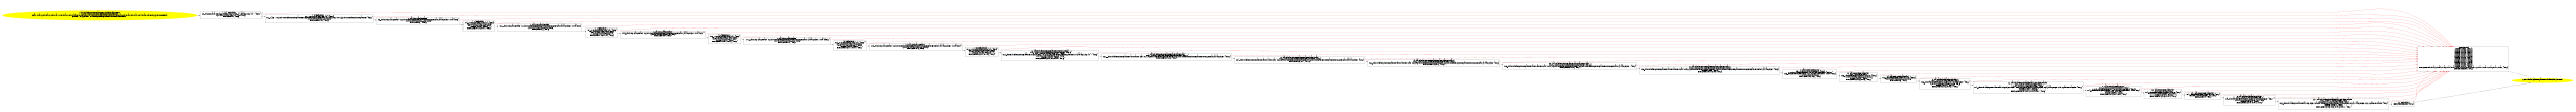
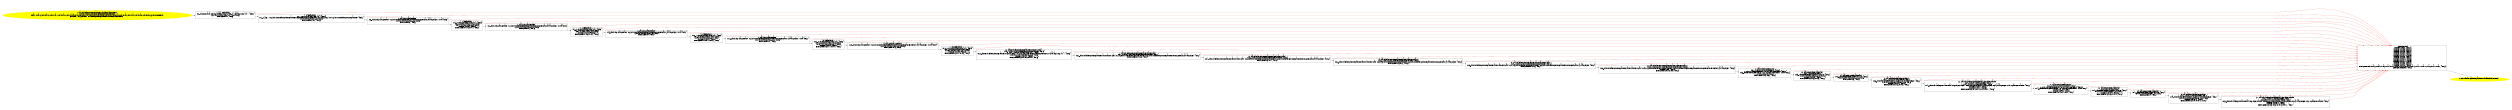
  digraph {
    rankdir=LR
    node [shape=box]
    n1 [color=yellow label="1: Start void FilterOptionIntegrationTest.shouldExcludeSomeTests()\nFormals:  this:org.junit.runner.FilterOptionIntegrationTest*\nLocals:  $irvar13:void $irvar12:void $irvar11:void $irvar10:void $irvar9:void $irvar8:void $irvar7:void $irvar6:void $irvar5:void $irvar4:void $irvar3:void $irvar2:void $irvar1:void $irvar0:void result:org.junit.runner.Result*\nAnnotation: <_org.junit.Test> void FilterOptionIntegrationTest.shouldExcludeSomeTests()() \n  " style=filled shape=""]
    n2 [label="4:  method_body \n   n$0=_fun___new_array(sizeof(t=java.lang.String*[_*_];len=[6]):java.lang.String*[_*_](*)) [line 53]\n  *&$irvar0:java.lang.String*[_*_](*)=n$0 [line 53]\n  EXIT_SCOPE(n$0); [line 53]\n "]
    n3 [label="3:  exceptions sink \n   NULLIFY(&result); [line 68]\n  NULLIFY(&$irvar3); [line 68]\n  NULLIFY(&$irvar9); [line 68]\n  NULLIFY(&$irvar5); [line 68]\n  NULLIFY(&$irvar4); [line 68]\n  NULLIFY(&$irvar7); [line 68]\n  NULLIFY(&$irvar12); [line 68]\n  NULLIFY(&$irvar6); [line 68]\n  NULLIFY(&$irvar0); [line 68]\n  NULLIFY(&$irvar13); [line 68]\n  NULLIFY(&$irvar11); [line 68]\n  NULLIFY(&$irvar10); [line 68]\n  NULLIFY(&$irvar8); [line 68]\n  NULLIFY(&$irvar1); [line 68]\n  NULLIFY(&$irvar2); [line 68]\n  EXIT_SCOPE(result,$irvar3,$irvar9,$irvar5,$irvar4,$irvar7,$irvar12,$irvar6,$irvar0,$irvar13,$irvar11,$irvar10,$irvar8,$irvar1,$irvar2); [line 68]\n  APPLY_ABSTRACTION; [line 68]\n "]
    n4 [label="5:  method_body \n   n$1=*&$irvar0:java.lang.String*[_*_](*) [line 53]\n  n$2=*&#GB<>$org.junit.runner.FilterOptionIntegrationTest.EXCLUDES_DUMMY_CATEGORY_1:java.lang.String*(root org.junit.runner.FilterOptionIntegrationTest) [line 53]\n  *n$1[0]:java.lang.String*=n$2 [line 53]\n  EXIT_SCOPE(n$1,n$2); [line 53]\n "]
    n5 [color=yellow label="2: Exit void FilterOptionIntegrationTest.shouldExcludeSomeTests() \n  " style=filled shape=""]
    n6 [label="6:  Call String Class.getName() \n   n$3=_fun_String Class.getName()(org.junit.runner.FilterOptionIntegrationTest$DummyTestClass:java.lang.Object*) virtual [line 55]\n  *&$irvar1:java.lang.String*=n$3 [line 55]\n  EXIT_SCOPE(n$3); [line 55]\n "]
    n7 [label="7:  method_body \n   n$4=*&$irvar0:java.lang.String*[_*_](*) [line 55]\n  n$5=*&$irvar1:java.lang.String* [line 55]\n  *n$4[1]:java.lang.String*=n$5 [line 55]\n  NULLIFY(&$irvar1); [line 55]\n  EXIT_SCOPE(n$4,n$5,$irvar1); [line 55]\n "]
    n8 [label="8:  Call String Class.getName() \n   n$6=_fun_String Class.getName()(org.junit.runner.FilterOptionIntegrationTest$DummyTestClass0:java.lang.Object*) virtual [line 56]\n  *&$irvar2:java.lang.String*=n$6 [line 56]\n  EXIT_SCOPE(n$6); [line 56]\n "]
    n9 [label="9:  method_body \n   n$7=*&$irvar0:java.lang.String*[_*_](*) [line 56]\n  n$8=*&$irvar2:java.lang.String* [line 56]\n  *n$7[2]:java.lang.String*=n$8 [line 56]\n  NULLIFY(&$irvar2); [line 56]\n  EXIT_SCOPE(n$7,n$8,$irvar2); [line 56]\n "]
    n10 [label="10:  Call String Class.getName() \n   n$9=_fun_String Class.getName()(org.junit.runner.FilterOptionIntegrationTest$DummyTestClass1:java.lang.Object*) virtual [line 57]\n  *&$irvar3:java.lang.String*=n$9 [line 57]\n  EXIT_SCOPE(n$9); [line 57]\n "]
    n11 [label="11:  method_body \n   n$10=*&$irvar0:java.lang.String*[_*_](*) [line 57]\n  n$11=*&$irvar3:java.lang.String* [line 57]\n  *n$10[3]:java.lang.String*=n$11 [line 57]\n  NULLIFY(&$irvar3); [line 57]\n  EXIT_SCOPE(n$10,n$11,$irvar3); [line 57]\n "]
    n12 [label="12:  Call String Class.getName() \n   n$12=_fun_String Class.getName()(org.junit.runner.FilterOptionIntegrationTest$DummyTestClass01:java.lang.Object*) virtual [line 58]\n  *&$irvar4:java.lang.String*=n$12 [line 58]\n  EXIT_SCOPE(n$12); [line 58]\n "]
    n13 [label="13:  method_body \n   n$13=*&$irvar0:java.lang.String*[_*_](*) [line 58]\n  n$14=*&$irvar4:java.lang.String* [line 58]\n  *n$13[4]:java.lang.String*=n$14 [line 58]\n  NULLIFY(&$irvar4); [line 58]\n  EXIT_SCOPE(n$13,n$14,$irvar4); [line 58]\n "]
    n14 [label="14:  Call String Class.getName() \n   n$15=_fun_String Class.getName()(org.junit.runner.FilterOptionIntegrationTest$DummyTestClass0TestMethod1:java.lang.Object*) virtual [line 59]\n  *&$irvar5:java.lang.String*=n$15 [line 59]\n  EXIT_SCOPE(n$15); [line 59]\n "]
    n15 [label="15:  method_body \n   n$16=*&$irvar0:java.lang.String*[_*_](*) [line 59]\n  n$17=*&$irvar5:java.lang.String* [line 59]\n  *n$16[5]:java.lang.String*=n$17 [line 59]\n  NULLIFY(&$irvar5); [line 59]\n  EXIT_SCOPE(n$16,n$17,$irvar5); [line 59]\n "]
    n16 [label="16:  Call Result FilterOptionIntegrationTest.runJUnit(String[]) \n   n$18=*&this:org.junit.runner.FilterOptionIntegrationTest* [line 53]\n  n$19=*&$irvar0:java.lang.String*[_*_](*) [line 53]\n  n$20=_fun_Result FilterOptionIntegrationTest.runJUnit(String[])(n$18:org.junit.runner.FilterOptionIntegrationTest*,n$19:java.lang.String*[_*_](*)) [line 53]\n  *&result:org.junit.runner.Result*=n$20 [line 53]\n  NULLIFY(&$irvar0); [line 53]\n  EXIT_SCOPE(n$18,n$19,n$20,$irvar0); [line 53]\n "]
    n17 [label="17:  Call void FilterOptionIntegrationTest.assertWasRun(Class) \n   n$21=*&this:org.junit.runner.FilterOptionIntegrationTest* [line 61]\n  n$22=_fun_void FilterOptionIntegrationTest.assertWasRun(Class)(n$21:org.junit.runner.FilterOptionIntegrationTest*,org.junit.runner.FilterOptionIntegrationTest$DummyTestClass:java.lang.Object*) [line 61]\n  EXIT_SCOPE(n$21,n$22); [line 61]\n "]
    n18 [label="18:  Call void FilterOptionIntegrationTest.assertWasRun(Class) \n   n$23=*&this:org.junit.runner.FilterOptionIntegrationTest* [line 62]\n  n$24=_fun_void FilterOptionIntegrationTest.assertWasRun(Class)(n$23:org.junit.runner.FilterOptionIntegrationTest*,org.junit.runner.FilterOptionIntegrationTest$DummyTestClass0:java.lang.Object*) [line 62]\n  EXIT_SCOPE(n$23,n$24); [line 62]\n "]
    n19 [label="19:  Call void FilterOptionIntegrationTest.assertWasNotRun(Class) \n   n$25=*&this:org.junit.runner.FilterOptionIntegrationTest* [line 63]\n  n$26=_fun_void FilterOptionIntegrationTest.assertWasNotRun(Class)(n$25:org.junit.runner.FilterOptionIntegrationTest*,org.junit.runner.FilterOptionIntegrationTest$DummyTestClass1:java.lang.Object*) [line 63]\n  EXIT_SCOPE(n$25,n$26); [line 63]\n "]
    n20 [label="20:  Call void FilterOptionIntegrationTest.assertWasNotRun(Class) \n   n$27=*&this:org.junit.runner.FilterOptionIntegrationTest* [line 64]\n  n$28=_fun_void FilterOptionIntegrationTest.assertWasNotRun(Class)(n$27:org.junit.runner.FilterOptionIntegrationTest*,org.junit.runner.FilterOptionIntegrationTest$DummyTestClass01:java.lang.Object*) [line 64]\n  EXIT_SCOPE(n$27,n$28); [line 64]\n "]
    n21 [label="21:  Call void FilterOptionIntegrationTest.assertWasNotRun(Class) \n   n$29=*&this:org.junit.runner.FilterOptionIntegrationTest* [line 65]\n  n$30=_fun_void FilterOptionIntegrationTest.assertWasNotRun(Class)(n$29:org.junit.runner.FilterOptionIntegrationTest*,org.junit.runner.FilterOptionIntegrationTest$DummyTestClass0TestMethod1:java.lang.Object*) [line 65]\n  NULLIFY(&this); [line 65]\n  EXIT_SCOPE(n$29,n$30,this); [line 65]\n "]
    n22 [label="22:  Call int Result.getRunCount() \n   n$31=*&result:org.junit.runner.Result* [line 66]\n  _=*n$31:org.junit.runner.Result*(root org.junit.runner.Result) [line 66]\n  n$33=_fun_int Result.getRunCount()(n$31:org.junit.runner.Result*) virtual [line 66]\n  *&$irvar6:int=n$33 [line 66]\n  EXIT_SCOPE(_,n$31,n$33); [line 66]\n "]
    n23 [label="23:  Call Integer Integer.valueOf(int) \n   n$34=*&$irvar6:int [line 66]\n  n$35=_fun_Integer Integer.valueOf(int)(n$34:int) [line 66]\n  *&$irvar7:java.lang.Integer*=n$35 [line 66]\n  NULLIFY(&$irvar6); [line 66]\n  EXIT_SCOPE(n$34,n$35,$irvar6); [line 66]\n "]
    n24 [label="24:  Call Integer Integer.valueOf(int) \n   n$36=_fun_Integer Integer.valueOf(int)(2:int) [line 66]\n  *&$irvar8:java.lang.Integer*=n$36 [line 66]\n  EXIT_SCOPE(n$36); [line 66]\n "]
    n25 [label="25:  Call Matcher CoreMatchers.is(Object) \n   n$37=*&$irvar8:java.lang.Integer* [line 66]\n  n$38=_fun_Matcher CoreMatchers.is(Object)(n$37:java.lang.Integer*) [line 66]\n  *&$irvar9:org.hamcrest.Matcher*=n$38 [line 66]\n  NULLIFY(&$irvar8); [line 66]\n  EXIT_SCOPE(n$37,n$38,$irvar8); [line 66]\n "]
    n26 [label="26:  Call void MatcherAssert.assertThat(String,Object,Matcher) \n   n$39=*&$irvar7:java.lang.Integer* [line 66]\n  n$40=*&$irvar9:org.hamcrest.Matcher* [line 66]\n  n$41=_fun_void MatcherAssert.assertThat(String,Object,Matcher)(\"runCount does not match\":java.lang.Object*,n$39:java.lang.Integer*,n$40:org.hamcrest.Matcher*) [line 66]\n  NULLIFY(&$irvar9); [line 66]\n  NULLIFY(&$irvar7); [line 66]\n  EXIT_SCOPE(n$39,n$40,n$41,$irvar9,$irvar7); [line 66]\n "]
    n27 [label="27:  Call int Result.getFailureCount() \n   n$42=*&result:org.junit.runner.Result* [line 67]\n  _=*n$42:org.junit.runner.Result*(root org.junit.runner.Result) [line 67]\n  n$44=_fun_int Result.getFailureCount()(n$42:org.junit.runner.Result*) virtual [line 67]\n  *&$irvar10:int=n$44 [line 67]\n  NULLIFY(&result); [line 67]\n  EXIT_SCOPE(_,n$42,n$44,result); [line 67]\n "]
    n28 [label="28:  Call Integer Integer.valueOf(int) \n   n$45=*&$irvar10:int [line 67]\n  n$46=_fun_Integer Integer.valueOf(int)(n$45:int) [line 67]\n  *&$irvar11:java.lang.Integer*=n$46 [line 67]\n  NULLIFY(&$irvar10); [line 67]\n  EXIT_SCOPE(n$45,n$46,$irvar10); [line 67]\n "]
    n29 [label="29:  Call Integer Integer.valueOf(int) \n   n$47=_fun_Integer Integer.valueOf(int)(0:int) [line 67]\n  *&$irvar12:java.lang.Integer*=n$47 [line 67]\n  EXIT_SCOPE(n$47); [line 67]\n "]
    n30 [label="30:  Call Matcher CoreMatchers.is(Object) \n   n$48=*&$irvar12:java.lang.Integer* [line 67]\n  n$49=_fun_Matcher CoreMatchers.is(Object)(n$48:java.lang.Integer*) [line 67]\n  *&$irvar13:org.hamcrest.Matcher*=n$49 [line 67]\n  NULLIFY(&$irvar12); [line 67]\n  EXIT_SCOPE(n$48,n$49,$irvar12); [line 67]\n "]
    n31 [label="31:  Call void MatcherAssert.assertThat(String,Object,Matcher) \n   n$50=*&$irvar11:java.lang.Integer* [line 67]\n  n$51=*&$irvar13:org.hamcrest.Matcher* [line 67]\n  n$52=_fun_void MatcherAssert.assertThat(String,Object,Matcher)(\"failureCount does not match\":java.lang.Object*,n$50:java.lang.Integer*,n$51:org.hamcrest.Matcher*) [line 67]\n  NULLIFY(&$irvar13); [line 67]\n  NULLIFY(&$irvar11); [line 67]\n  EXIT_SCOPE(n$50,n$51,n$52,$irvar13,$irvar11); [line 67]\n "]
-   n32 [label="32:  method_body \n   APPLY_ABSTRACTION; [line 68]\n "]
    n1 -> n2
    n2 -> n3 [color=red]
    n2 -> n4
    n3 -> n5
    n4 -> n3 [color=red]
    n4 -> n6
    n6 -> n3 [color=red]
    n6 -> n7
    n7 -> n3 [color=red]
    n7 -> n8
    n8 -> n3 [color=red]
    n8 -> n9
    n9 -> n3 [color=red]
    n9 -> n10
    n10 -> n3 [color=red]
    n10 -> n11
    n11 -> n3 [color=red]
    n11 -> n12
    n12 -> n3 [color=red]
    n12 -> n13
    n13 -> n3 [color=red]
    n13 -> n14
    n14 -> n3 [color=red]
    n14 -> n15
    n15 -> n3 [color=red]
    n15 -> n16
    n16 -> n3 [color=red]
    n16 -> n17
    n17 -> n3 [color=red]
    n17 -> n18
    n18 -> n3 [color=red]
    n18 -> n19
    n19 -> n3 [color=red]
    n19 -> n20
    n20 -> n3 [color=red]
    n20 -> n21
    n21 -> n3 [color=red]
    n21 -> n22
    n22 -> n3 [color=red]
    n22 -> n23
    n23 -> n3 [color=red]
    n23 -> n24
    n24 -> n3 [color=red]
    n24 -> n25
    n25 -> n3 [color=red]
    n25 -> n26
    n26 -> n3 [color=red]
    n26 -> n27
    n27 -> n3 [color=red]
    n27 -> n28
    n28 -> n3 [color=red]
    n28 -> n29
    n29 -> n3 [color=red]
    n29 -> n30
    n30 -> n3 [color=red]
    n30 -> n31
    n31 -> n3 [color=red]
-   n31 -> n32
-   n32 -> n3 [color=red]
-   n32 -> n5
  }
